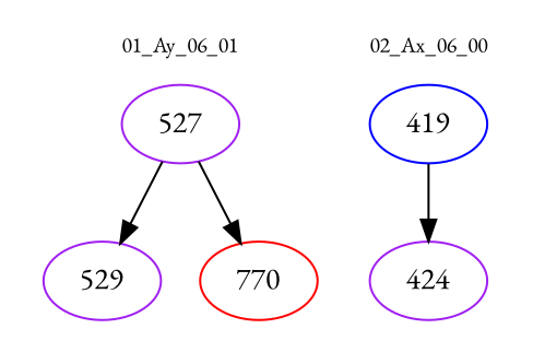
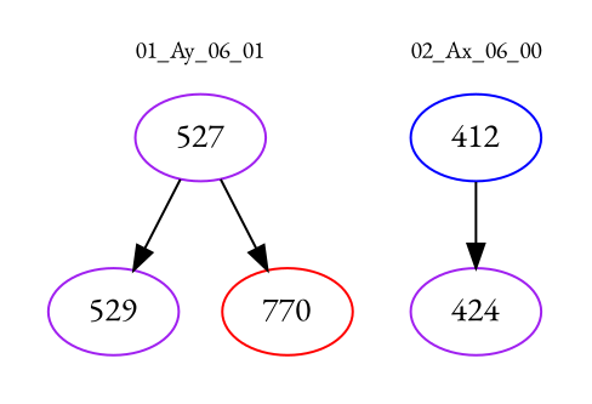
  digraph {
    fontname="EB Garamond"
    node [color=purple fontname="EB Garamond"]
    edge [color=black fontname="EB Garamond"]
    n1 [label=527]
    n2 [label=529]
    n3 [color=red label=770]
-   n4 [color=blue label=419]
+   n4 [color=blue label=412]
    n5 [label=424]
    subgraph cluster_1 {
      color=white
      fontsize=10
      label="01_Ay_06_01"
      n1
      n2
      n3
    }
    subgraph cluster_2 {
      color=white
      fontsize=10
      label="02_Ax_06_00"
      n4
      n5
    }
    n1 -> n2
    n1 -> n3
    n4 -> n5
  }
